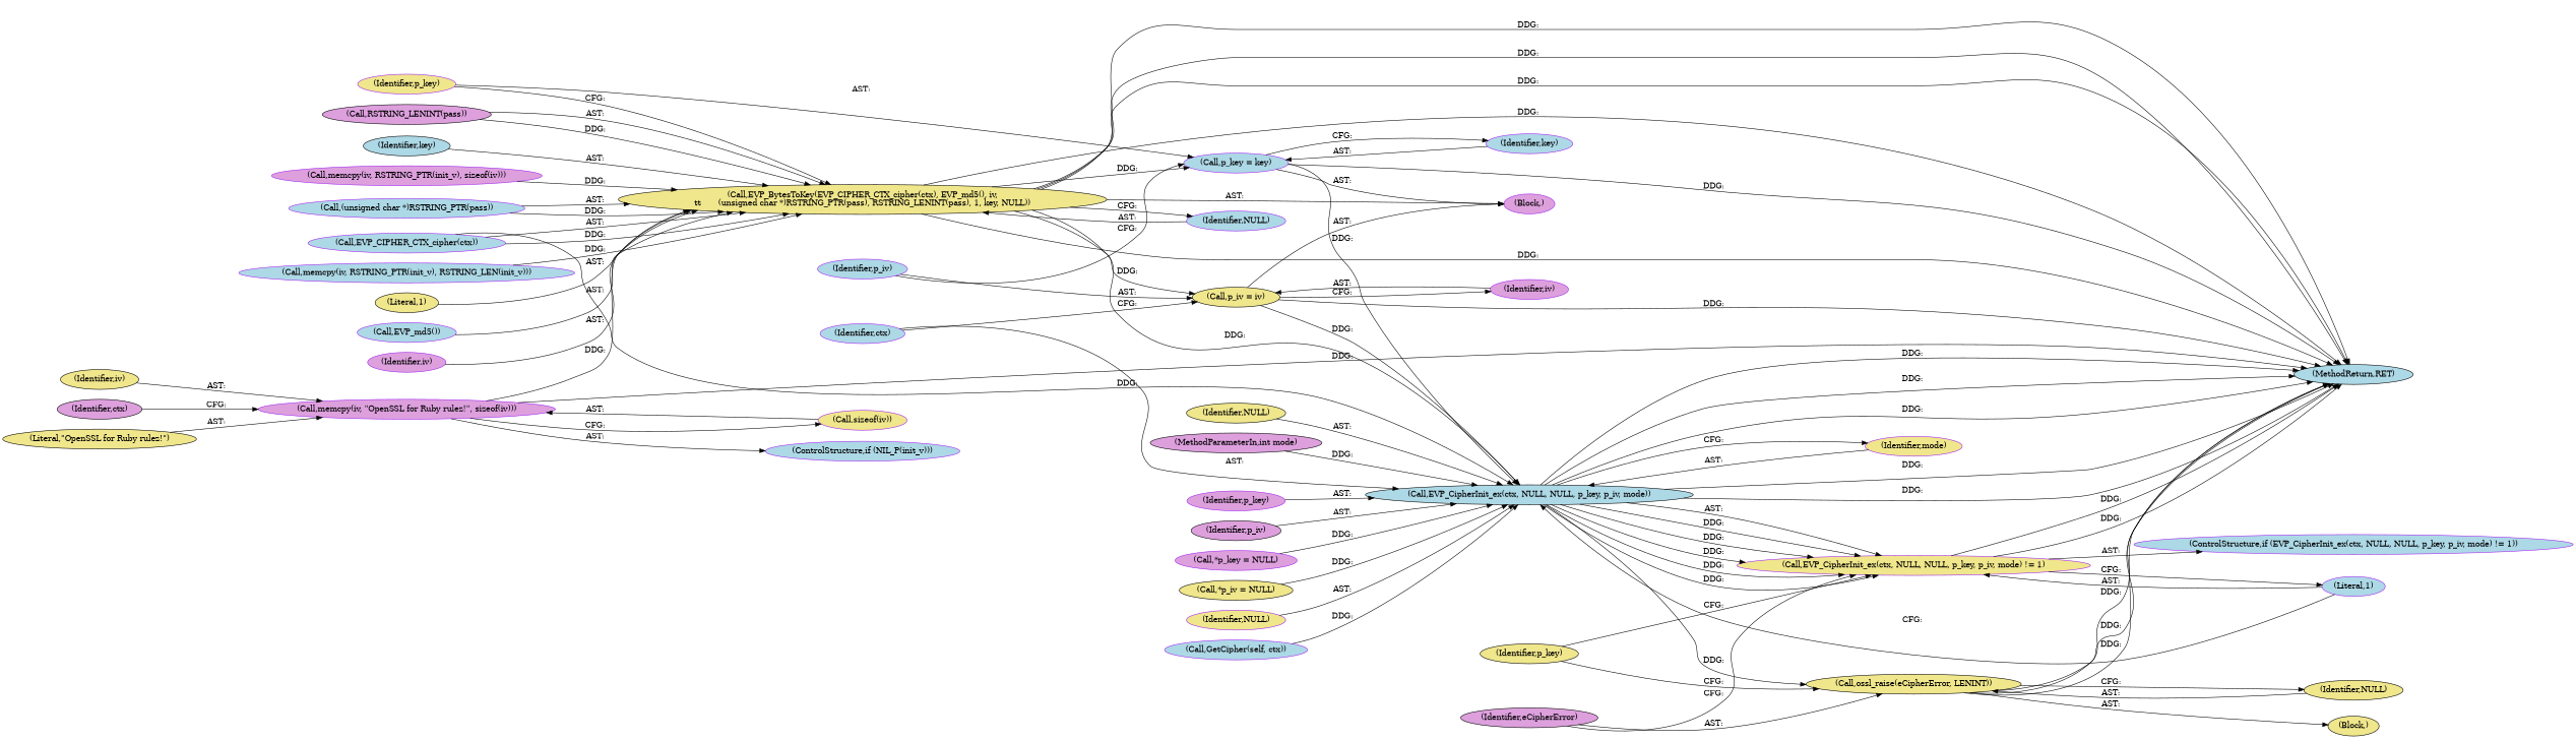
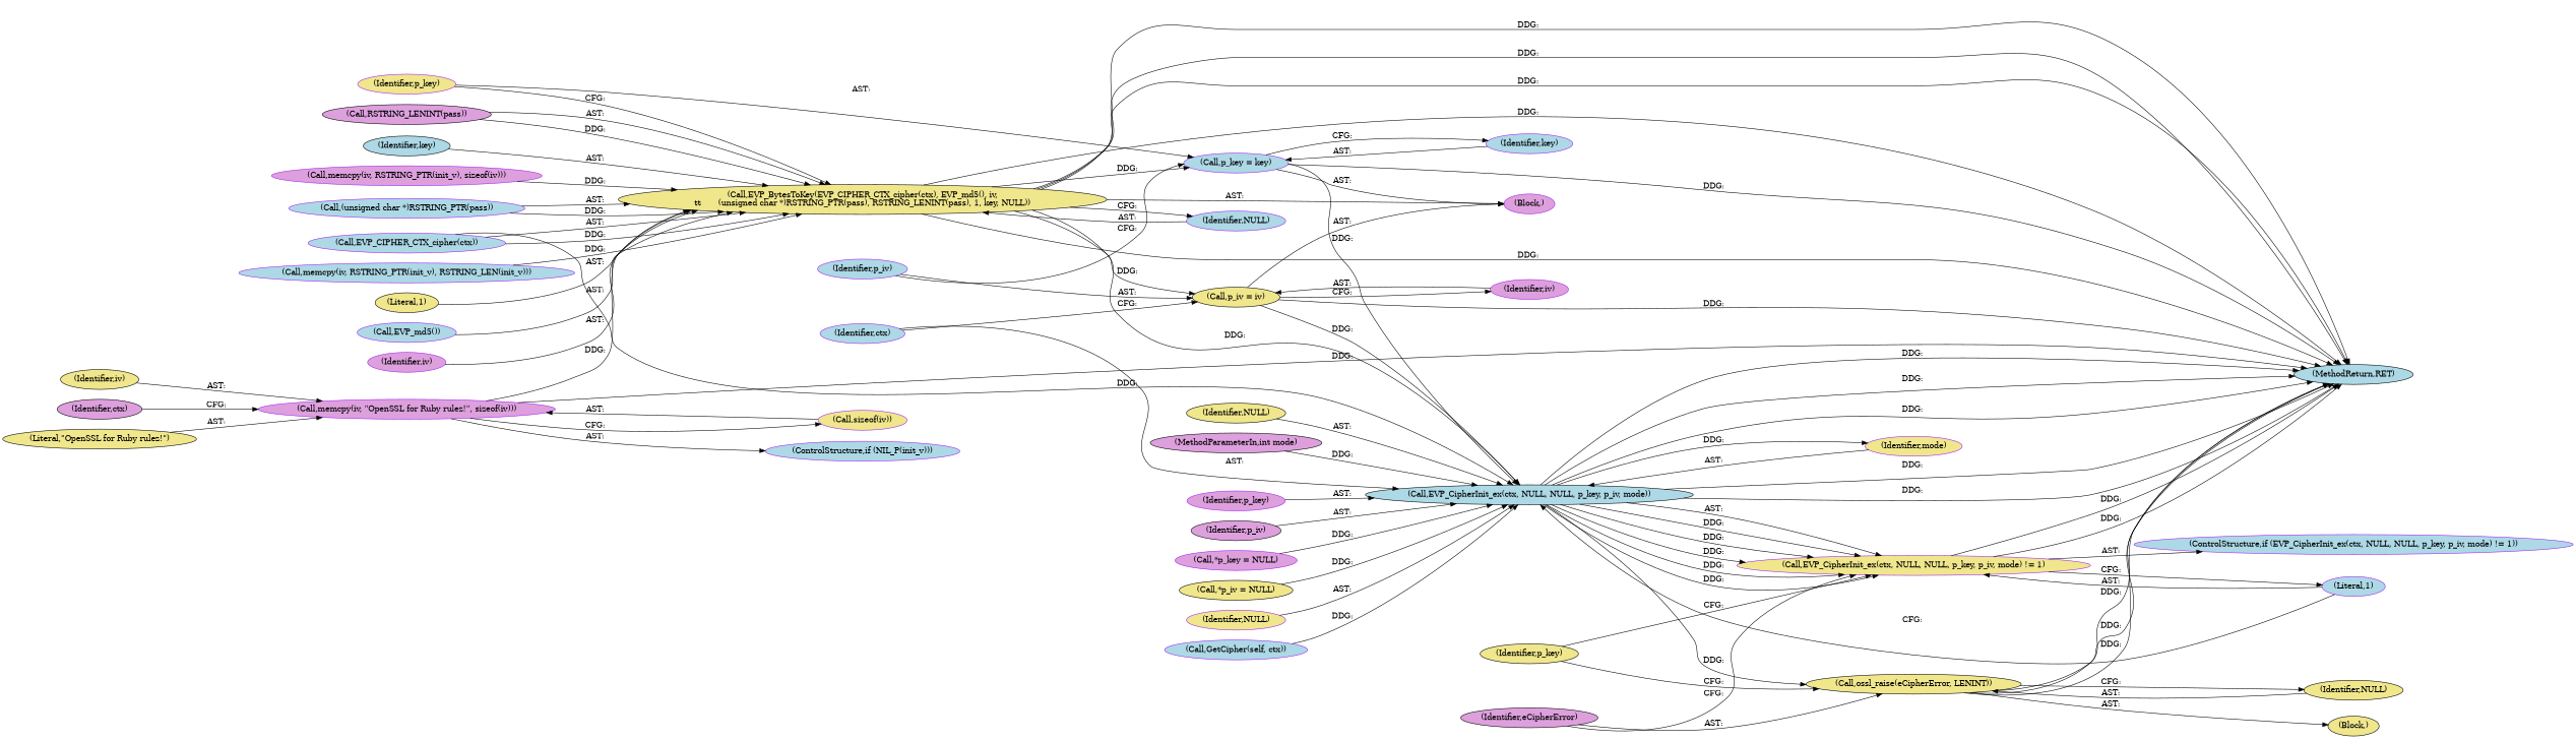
  digraph {
    rankdir=LR
    node [color=purple fillcolor=khaki style=filled]
    n1 [fillcolor=plum label="(Call,memcpy(iv, \"OpenSSL for Ruby rulez!\", sizeof(iv)))"]
    n2 [color=black label="(Call,EVP_BytesToKey(EVP_CIPHER_CTX_cipher(ctx), EVP_md5(), iv,\n\t\t       (unsigned char *)RSTRING_PTR(pass), RSTRING_LENINT(pass), 1, key, NULL))"]
    n3 [color=black fillcolor=lightblue label="(MethodReturn,RET)"]
    n4 [fillcolor=lightblue label="(ControlStructure,if (NIL_P(init_v)))"]
    n5 [label="(Call,sizeof(iv))"]
    n6 [fillcolor=lightblue label="(Call,p_key = key)"]
    n7 [color=black fillcolor=lightblue label="(Call,EVP_CipherInit_ex(ctx, NULL, NULL, p_key, p_iv, mode))"]
    n8 [color=black label="(Call,p_iv = iv)"]
    n9 [fillcolor=lightblue label="(Identifier,NULL)"]
    n10 [fillcolor=plum label="(Block,)"]
    n11 [fillcolor=lightblue label="(Identifier,key)"]
    n12 [label="(Call,EVP_CipherInit_ex(ctx, NULL, NULL, p_key, p_iv, mode) != 1)"]
    n13 [color=black label="(Call,ossl_raise(eCipherError, LENINT))"]
    n14 [label="(Identifier,mode)"]
    n15 [fillcolor=plum label="(Identifier,iv)"]
    n16 [fillcolor=lightblue label="(ControlStructure,if (EVP_CipherInit_ex(ctx, NULL, NULL, p_key, p_iv, mode) != 1))"]
    n17 [fillcolor=lightblue label="(Literal,1)"]
    n18 [color=black label="(Identifier,NULL)"]
    n19 [color=black label="(Block,)"]
    n20 [fillcolor=lightblue label="(Call,EVP_CIPHER_CTX_cipher(ctx))"]
    n21 [color=black fillcolor=plum label="(Identifier,eCipherError)"]
    n22 [fillcolor=lightblue label="(Call,memcpy(iv, RSTRING_PTR(init_v), RSTRING_LEN(init_v)))"]
    n23 [color=black label="(Identifier,p_key)"]
    n24 [fillcolor=plum label="(Call,*p_key = NULL)"]
    n25 [color=black label="(Call,*p_iv = NULL)"]
    n26 [color=black label="(Literal,1)"]
    n27 [label="(Identifier,NULL)"]
    n28 [fillcolor=lightblue label="(Call,GetCipher(self, ctx))"]
    n29 [color=black label="(Identifier,NULL)"]
    n30 [fillcolor=lightblue label="(Call,EVP_md5())"]
    n31 [fillcolor=plum label="(Identifier,iv)"]
    n32 [color=black label="(Identifier,iv)"]
    n33 [fillcolor=lightblue label="(Identifier,ctx)"]
    n34 [label="(Identifier,p_key)"]
    n35 [color=black fillcolor=plum label="(Call,RSTRING_LENINT(pass))"]
    n36 [color=black fillcolor=lightblue label="(Identifier,key)"]
    n37 [color=black fillcolor=plum label="(Identifier,ctx)"]
    n38 [fillcolor=plum label="(Identifier,p_key)"]
    n39 [fillcolor=lightblue label="(Identifier,p_iv)"]
    n40 [fillcolor=plum label="(Call,memcpy(iv, RSTRING_PTR(init_v), sizeof(iv)))"]
    n41 [color=black fillcolor=plum label="(Identifier,p_iv)"]
    n42 [color=black label="(Literal,\"OpenSSL for Ruby rulez!\")"]
    n43 [color=black fillcolor=plum label="(MethodParameterIn,int mode)"]
    n44 [fillcolor=lightblue label="(Call,(unsigned char *)RSTRING_PTR(pass))"]
    n1 -> n2 [label="DDG: "]
    n1 -> n3 [label="DDG: "]
    n1 -> n4 [label="AST: "]
    n1 -> n5 [label="CFG: "]
    n2 -> n3 [label="DDG: "]
    n2 -> n3 [label="DDG: "]
    n2 -> n3 [label="DDG: "]
    n2 -> n3 [label="DDG: "]
    n2 -> n3 [label="DDG: "]
    n2 -> n6 [label="DDG: "]
    n2 -> n7 [label="DDG: "]
    n2 -> n8 [label="DDG: "]
    n2 -> n9 [label="CFG: "]
    n2 -> n10 [label="AST: "]
    n5 -> n1 [label="AST: "]
    n6 -> n3 [label="DDG: "]
    n6 -> n7 [label="DDG: "]
    n6 -> n10 [label="AST: "]
    n6 -> n11 [label="CFG: "]
    n7 -> n3 [label="DDG: "]
    n7 -> n3 [label="DDG: "]
    n7 -> n3 [label="DDG: "]
    n7 -> n3 [label="DDG: "]
    n7 -> n3 [label="DDG: "]
    n7 -> n12 [label="AST: "]
    n7 -> n12 [label="DDG: "]
    n7 -> n12 [label="DDG: "]
    n7 -> n12 [label="DDG: "]
    n7 -> n12 [label="DDG: "]
    n7 -> n12 [label="DDG: "]
    n7 -> n13 [label="DDG: "]
-   n7 -> n14 [label="CFG: "]
+   n7 -> n14 [label="DDG: "]
    n8 -> n3 [label="DDG: "]
    n8 -> n7 [label="DDG: "]
    n8 -> n10 [label="AST: "]
    n8 -> n15 [label="CFG: "]
    n9 -> n2 [label="AST: "]
    n11 -> n6 [label="AST: "]
    n12 -> n3 [label="DDG: "]
    n12 -> n3 [label="DDG: "]
    n12 -> n16 [label="AST: "]
    n12 -> n17 [label="CFG: "]
    n13 -> n3 [label="DDG: "]
    n13 -> n3 [label="DDG: "]
    n13 -> n3 [label="DDG: "]
    n13 -> n18 [label="CFG: "]
    n13 -> n19 [label="AST: "]
    n14 -> n7 [label="AST: "]
    n15 -> n8 [label="AST: "]
    n17 -> n7 [label="CFG: "]
    n17 -> n12 [label="AST: "]
    n18 -> n13 [label="AST: "]
    n20 -> n2 [label="AST: "]
    n20 -> n2 [label="DDG: "]
    n20 -> n7 [label="DDG: "]
    n21 -> n12 [label="CFG: "]
    n21 -> n13 [label="AST: "]
    n22 -> n2 [label="DDG: "]
    n23 -> n12 [label="CFG: "]
    n23 -> n13 [label="CFG: "]
    n24 -> n7 [label="DDG: "]
    n25 -> n7 [label="DDG: "]
    n26 -> n2 [label="AST: "]
    n27 -> n7 [label="AST: "]
    n28 -> n7 [label="DDG: "]
    n29 -> n7 [label="AST: "]
    n30 -> n2 [label="AST: "]
    n31 -> n2 [label="AST: "]
    n32 -> n1 [label="AST: "]
    n33 -> n7 [label="AST: "]
    n33 -> n8 [label="CFG: "]
    n34 -> n2 [label="CFG: "]
    n34 -> n6 [label="AST: "]
    n35 -> n2 [label="AST: "]
    n35 -> n2 [label="DDG: "]
    n36 -> n2 [label="AST: "]
    n37 -> n1 [label="CFG: "]
    n38 -> n7 [label="AST: "]
    n39 -> n6 [label="CFG: "]
    n39 -> n8 [label="AST: "]
    n40 -> n2 [label="DDG: "]
    n41 -> n7 [label="AST: "]
    n42 -> n1 [label="AST: "]
    n43 -> n7 [label="DDG: "]
    n44 -> n2 [label="AST: "]
    n44 -> n2 [label="DDG: "]
  }
